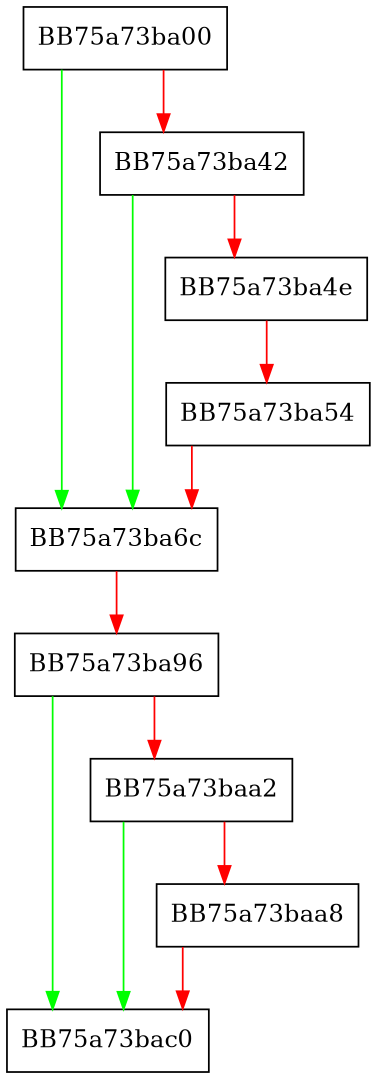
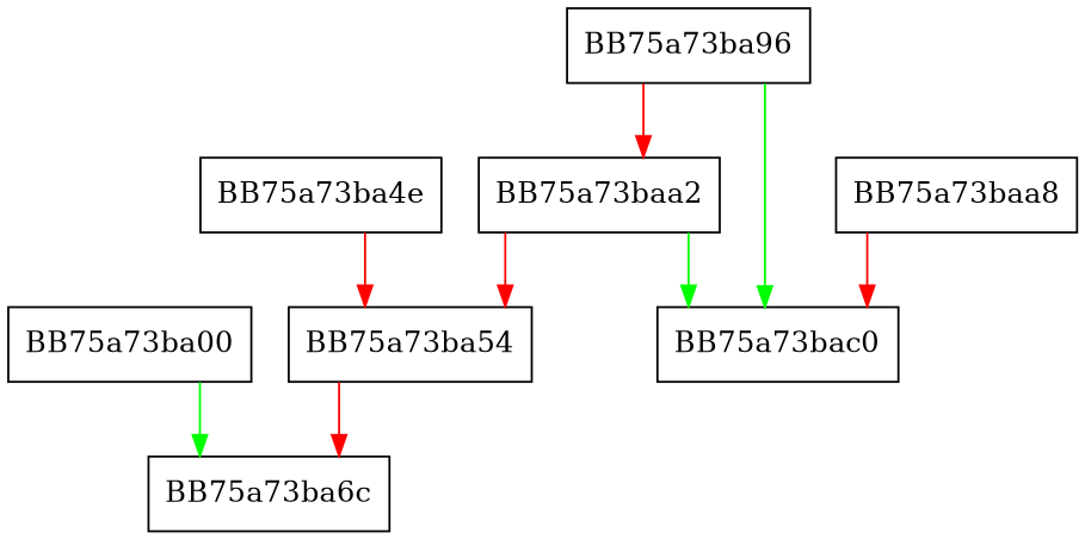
  digraph {
    splines=ortho
    node [shape=box]
    edge [color=red]
    BB75a73ba00
    BB75a73ba6c
-   BB75a73ba42
    BB75a73ba96
    BB75a73ba4e
    BB75a73bac0
    BB75a73baa2
    BB75a73ba54
    BB75a73baa8
    BB75a73ba00 -> BB75a73ba6c [color=green]
-   BB75a73ba00 -> BB75a73ba42
-   BB75a73ba6c -> BB75a73ba96
-   BB75a73ba42 -> BB75a73ba6c [color=green]
-   BB75a73ba42 -> BB75a73ba4e
    BB75a73ba96 -> BB75a73bac0 [color=green]
    BB75a73ba96 -> BB75a73baa2
    BB75a73ba4e -> BB75a73ba54
    BB75a73baa2 -> BB75a73bac0 [color=green]
-   BB75a73baa2 -> BB75a73baa8
+   BB75a73baa2 -> BB75a73ba54
    BB75a73ba54 -> BB75a73ba6c
    BB75a73baa8 -> BB75a73bac0
  }
